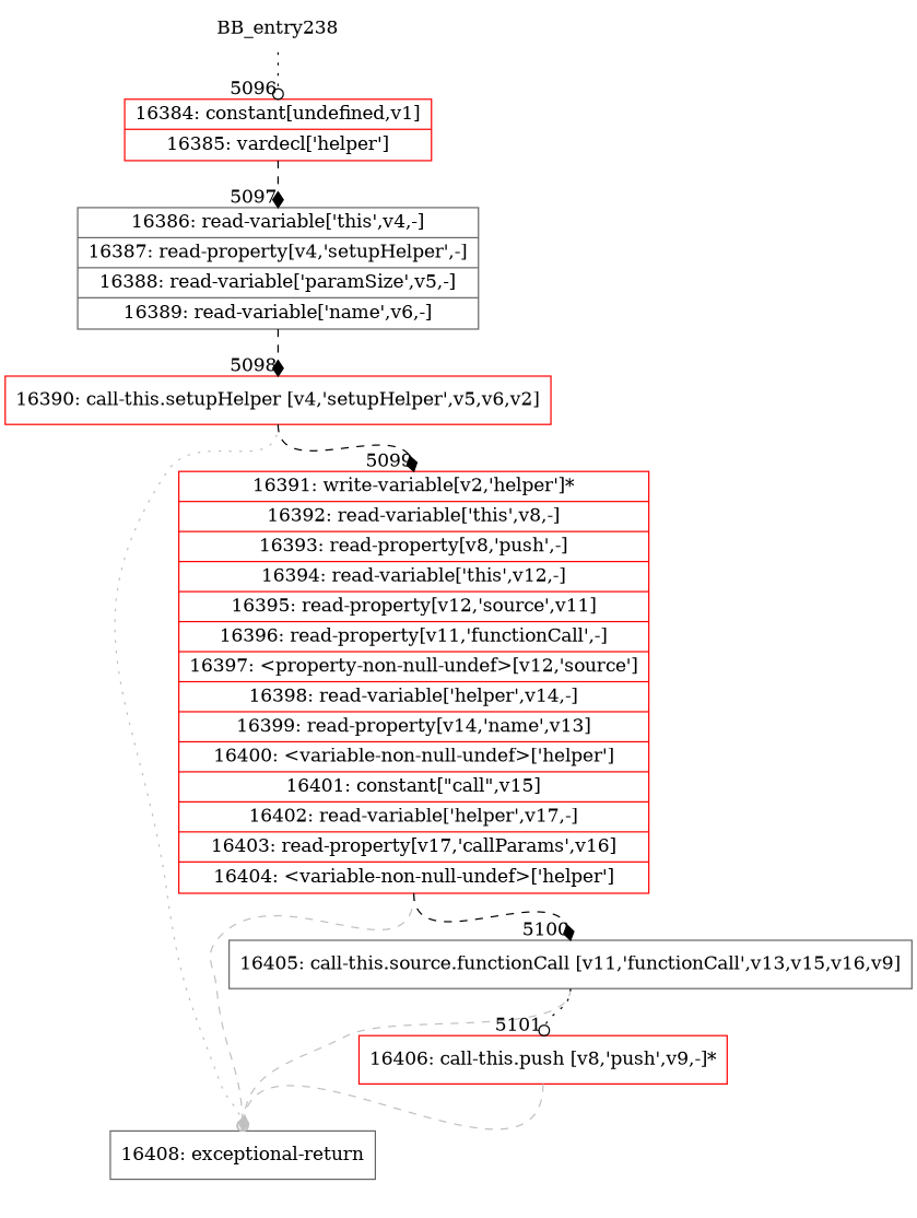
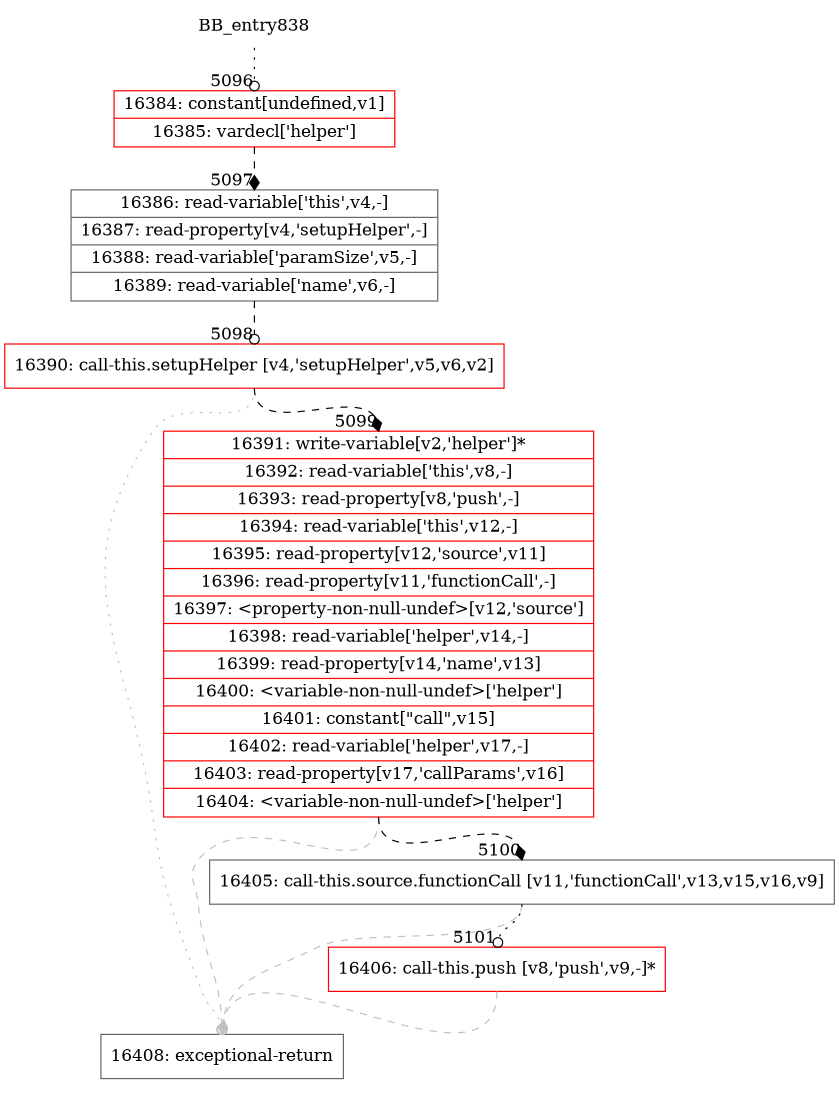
  digraph {
    rankdir=TD
    node [color=red shape=record]
    edge [arrowhead=odot headport=n style=dashed tailport=s]
-   BB_entry238 [shape=none]
+   BB_entry238 [shape=none label=BB_entry838]
    n2 [label="{16384: constant[undefined,v1]|16385: vardecl['helper']}"]
    n3 [color=gray40 label="{16386: read-variable['this',v4,-]|16387: read-property[v4,'setupHelper',-]|16388: read-variable['paramSize',v5,-]|16389: read-variable['name',v6,-]}"]
    n4 [label="{16390: call-this.setupHelper [v4,'setupHelper',v5,v6,v2]}"]
    n5 [color=gray40 label="{16408: exceptional-return}"]
    n6 [label="{16391: write-variable[v2,'helper']*|16392: read-variable['this',v8,-]|16393: read-property[v8,'push',-]|16394: read-variable['this',v12,-]|16395: read-property[v12,'source',v11]|16396: read-property[v11,'functionCall',-]|16397: \<property-non-null-undef\>[v12,'source']|16398: read-variable['helper',v14,-]|16399: read-property[v14,'name',v13]|16400: \<variable-non-null-undef\>['helper']|16401: constant[\"call\",v15]|16402: read-variable['helper',v17,-]|16403: read-property[v17,'callParams',v16]|16404: \<variable-non-null-undef\>['helper']}"]
    n7 [color=gray40 label="{16405: call-this.source.functionCall [v11,'functionCall',v13,v15,v16,v9]}"]
    n8 [label="{16406: call-this.push [v8,'push',v9,-]*}"]
    BB_entry238 -> n2 [headlabel="    5096" style=dotted]
    n2 -> n3 [arrowhead=diamond headlabel="      5097"]
-   n3 -> n4 [arrowhead=diamond headlabel="      5098"]
+   n3 -> n4 [headlabel="      5098"]
    n4 -> n5 [color=gray style=dotted]
    n4 -> n6 [arrowhead=diamond headlabel="      5099"]
    n6 -> n5 [color=gray]
    n6 -> n7 [arrowhead=diamond headlabel="      5100"]
    n7 -> n5 [color=gray]
    n7 -> n8 [headlabel="      5101" style=dotted]
    n8 -> n5 [arrowhead=diamond color=gray]
  }
